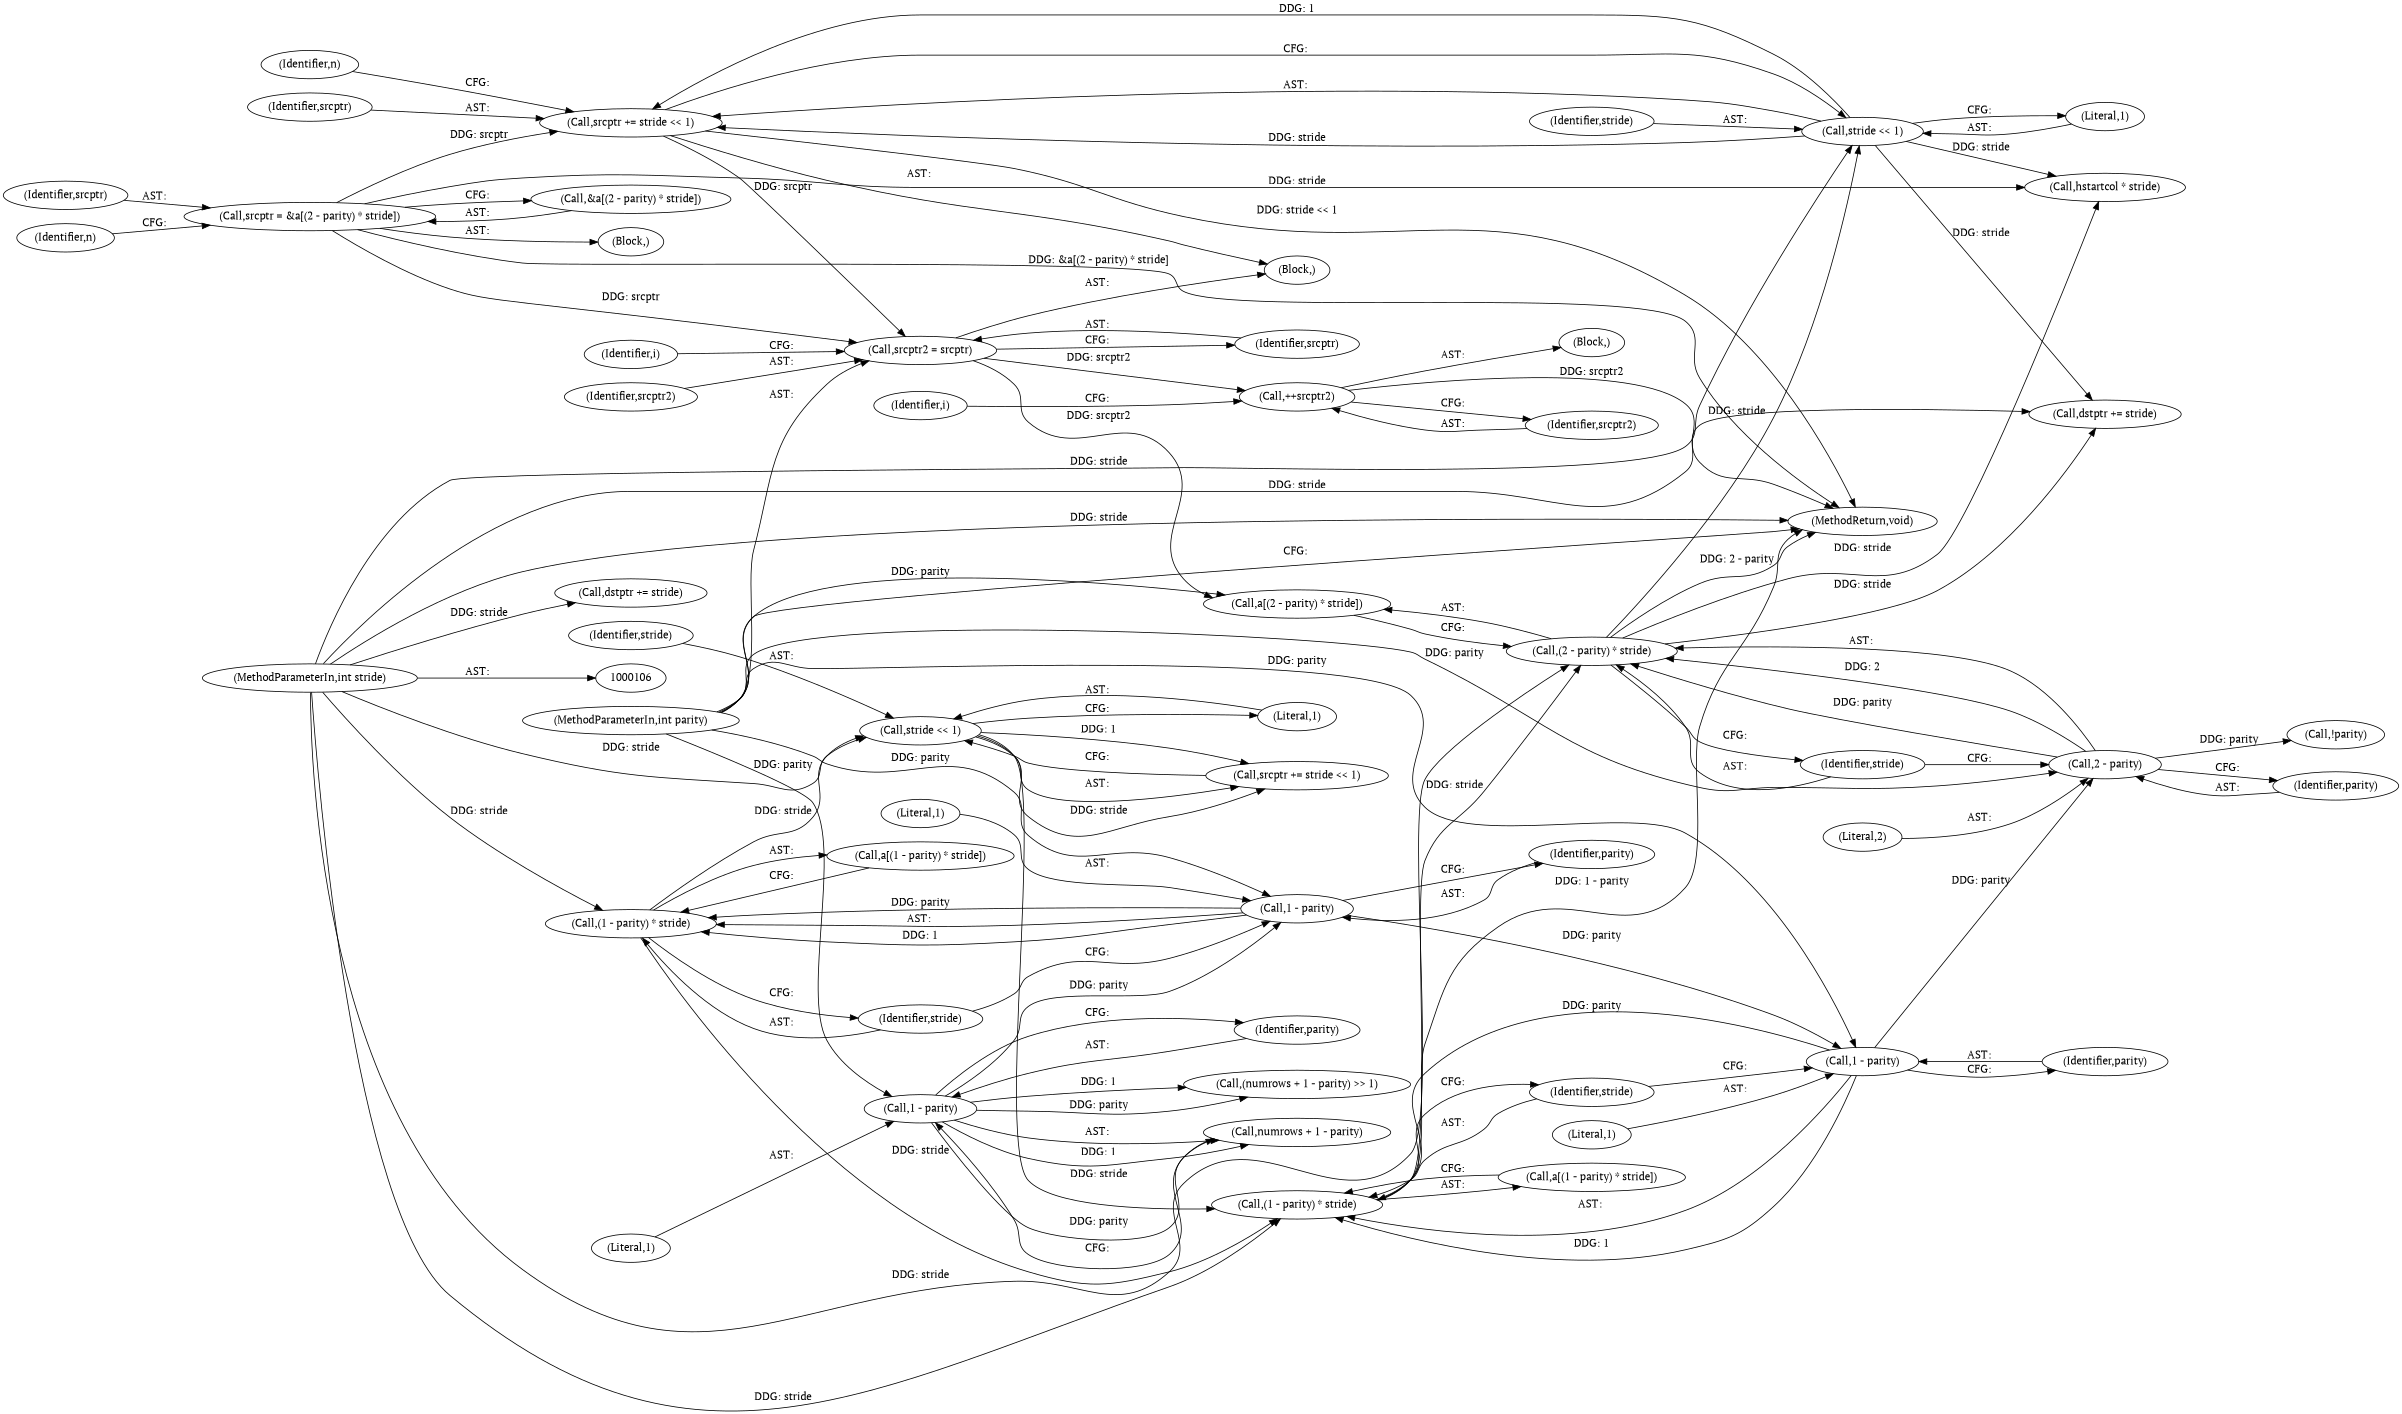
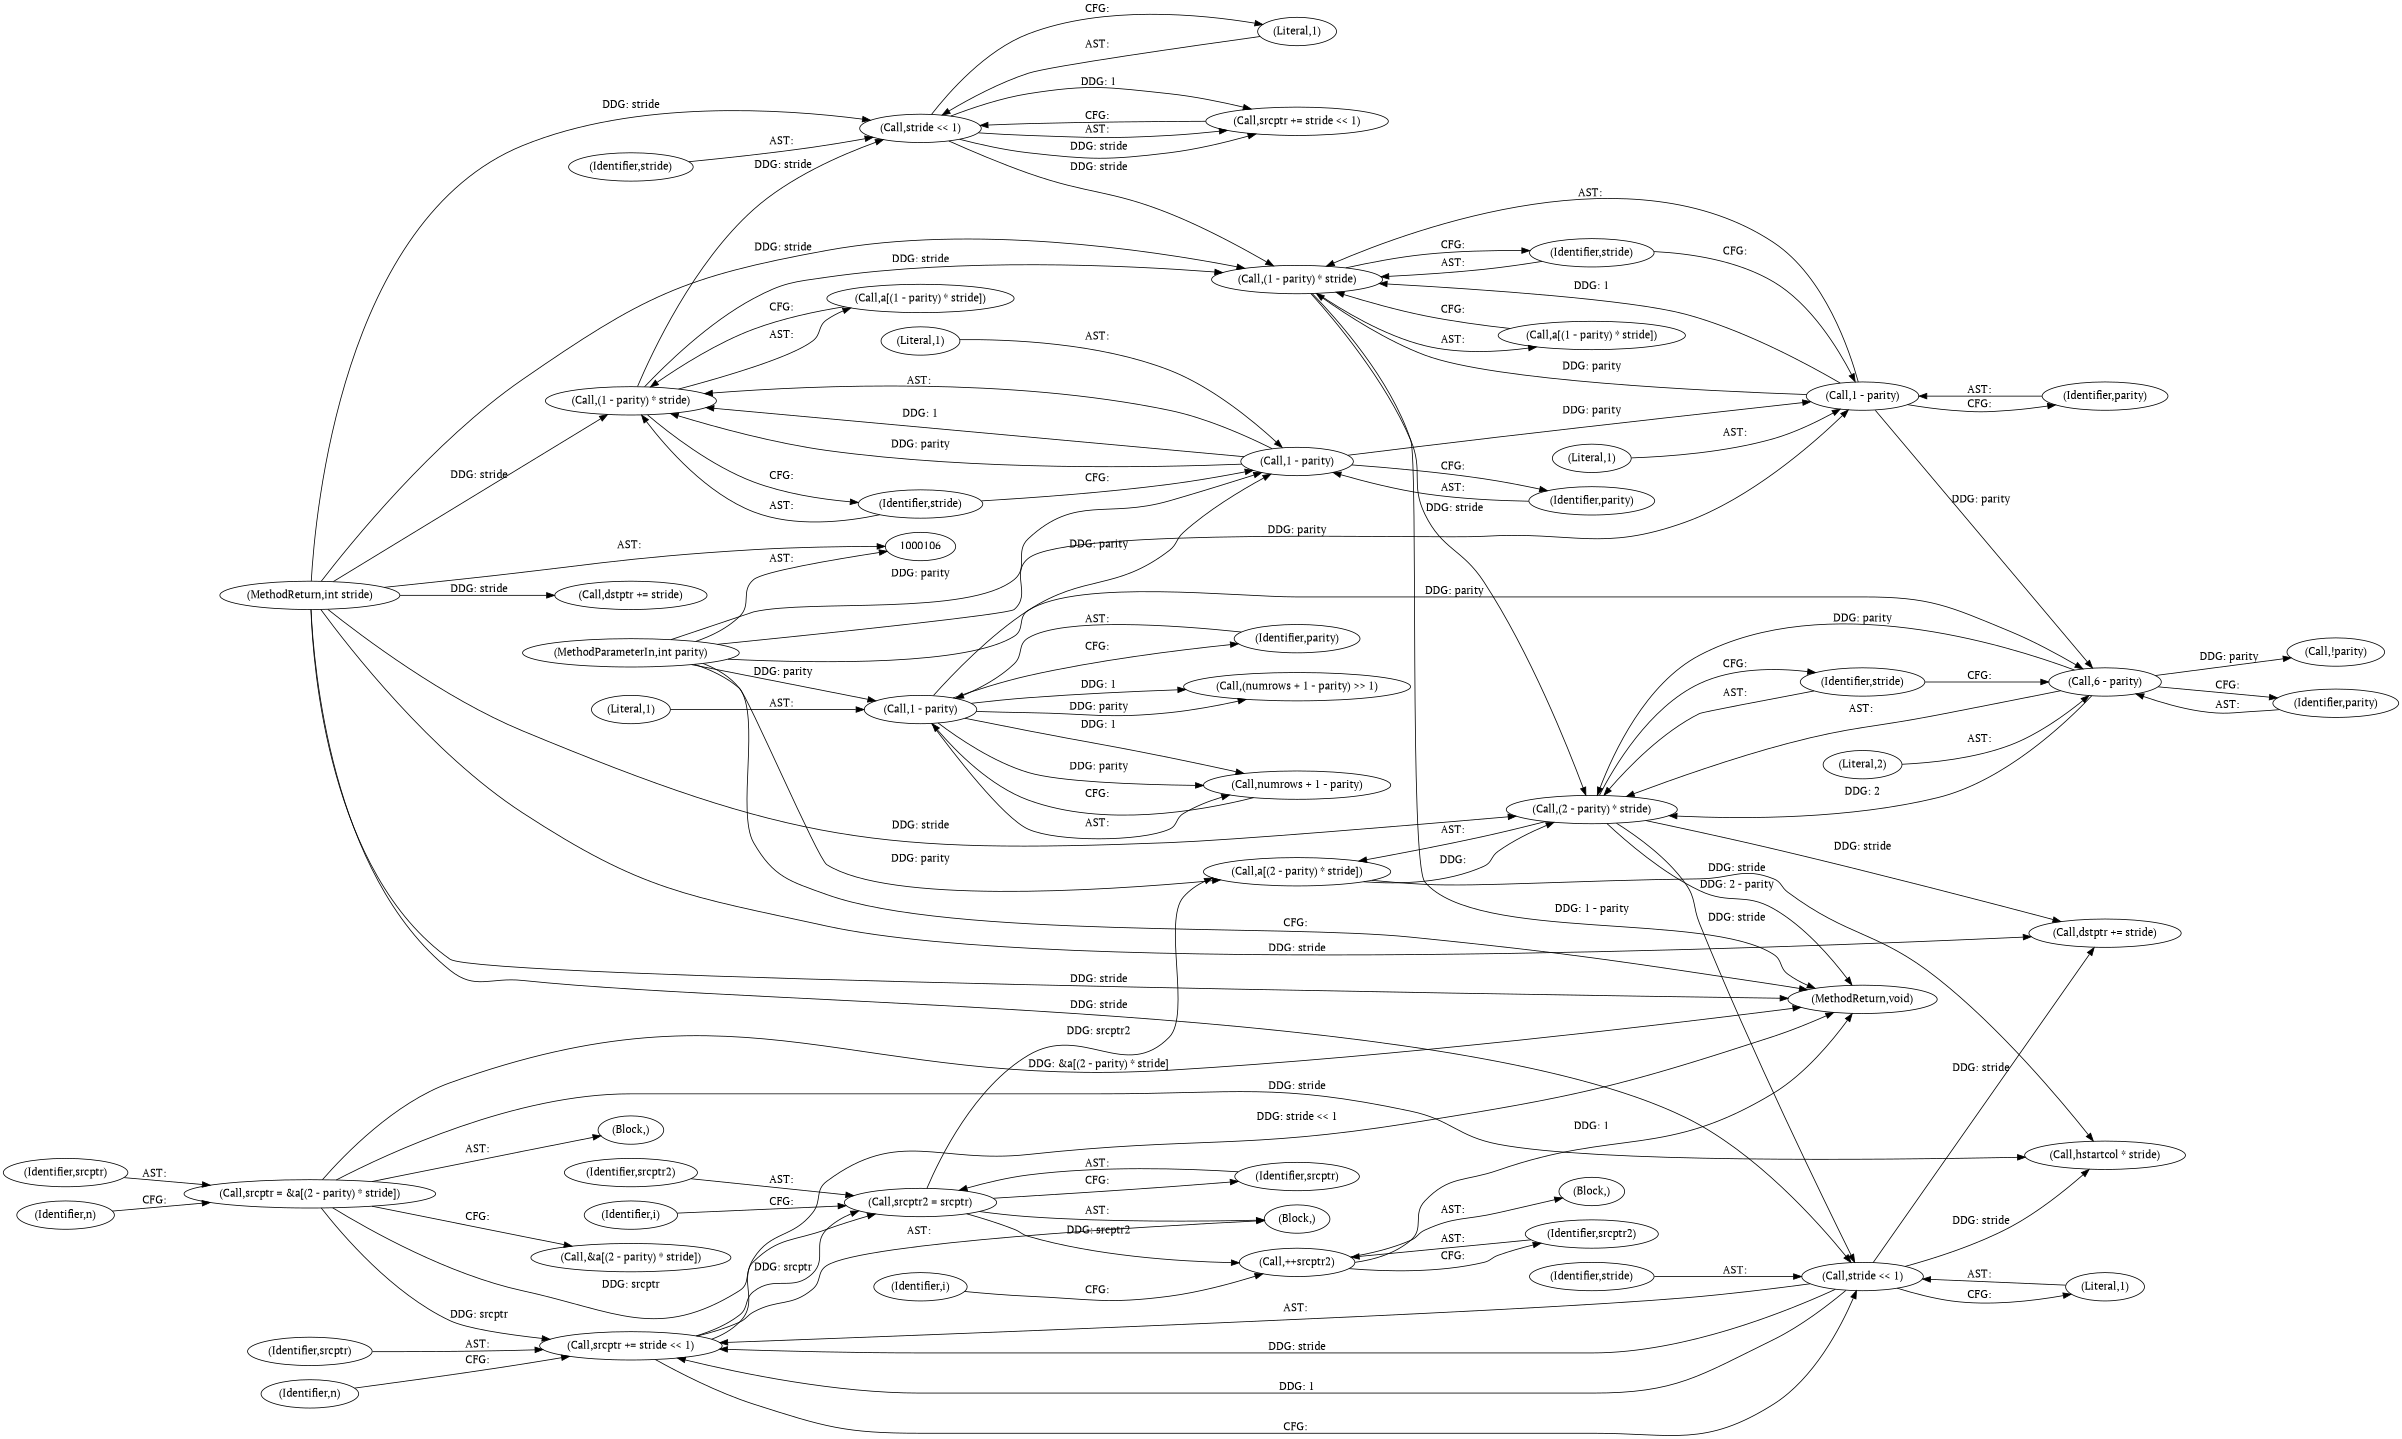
  digraph {
    fontname="PT Serif"
    rankdir=LR
    node [fontname="PT Serif"]
    edge [fontname="PT Serif"]
    n1 [label="(Call,++srcptr2)"]
    n2 [label="(Identifier,srcptr2)"]
    n3 [label="(Block,)"]
    n4 [label="(MethodReturn,void)"]
    n5 [label="(Call,srcptr2 = srcptr)"]
    n6 [label="(Identifier,srcptr)"]
    n7 [label="(Block,)"]
    n8 [label="(Call,a[(2 - parity) * stride])"]
    n9 [label="(Call,srcptr += stride << 1)"]
    n10 [label="(Call,stride << 1)"]
    n11 [label="(Call,hstartcol * stride)"]
    n12 [label="(Literal,1)"]
    n13 [label="(Call,dstptr += stride)"]
-   n14 [label="(MethodParameterIn,int stride)"]
+   n14 [label="(MethodReturn,int stride)"]
    n15 [label="(Call,(2 - parity) * stride)"]
    n16 [label="(Call,(1 - parity) * stride)"]
    n17 [label="(Call,stride << 1)"]
    n18 [label="(Call,(1 - parity) * stride)"]
    n19 [label="(Call,dstptr += stride)"]
    1000106
    n21 [label="(Identifier,stride)"]
    n22 [label="(Identifier,stride)"]
    n23 [label="(Call,a[(1 - parity) * stride])"]
    n24 [label="(Literal,1)"]
    n25 [label="(Call,srcptr += stride << 1)"]
    n26 [label="(Call,a[(1 - parity) * stride])"]
    n27 [label="(Identifier,stride)"]
-   n28 [label="(Call,2 - parity)"]
+   n28 [label="(Call,6 - parity)"]
    n29 [label="(Call,!parity)"]
    n30 [label="(Identifier,parity)"]
    n31 [label="(Call,1 - parity)"]
    n32 [label="(Identifier,parity)"]
    n33 [label="(Call,1 - parity)"]
    n34 [label="(Identifier,parity)"]
    n35 [label="(Call,1 - parity)"]
    n36 [label="(Identifier,parity)"]
    n37 [label="(Call,numrows + 1 - parity)"]
    n38 [label="(Call,(numrows + 1 - parity) >> 1)"]
    n39 [label="(MethodParameterIn,int parity)"]
    n40 [label="(Call,srcptr = &a[(2 - parity) * stride])"]
    n41 [label="(Block,)"]
    n42 [label="(Call,&a[(2 - parity) * stride])"]
    n43 [label="(Identifier,stride)"]
    n44 [label="(Literal,1)"]
    n45 [label="(Identifier,srcptr)"]
    n46 [label="(Identifier,n)"]
    n47 [label="(Identifier,stride)"]
    n48 [label="(Identifier,srcptr)"]
    n49 [label="(Identifier,i)"]
    n50 [label="(Identifier,i)"]
    n51 [label="(Literal,2)"]
    n52 [label="(Identifier,srcptr2)"]
    n53 [label="(Literal,1)"]
    n54 [label="(Literal,1)"]
    n55 [label="(Identifier,n)"]
    n1 -> n2 [label="CFG: "]
    n1 -> n3 [label="AST: "]
-   n1 -> n4 [label="DDG: srcptr2"]
+   n1 -> n4 [label="DDG: 1"]
    n2 -> n1 [label="AST: "]
    n5 -> n1 [label="DDG: srcptr2"]
    n5 -> n6 [label="CFG: "]
    n5 -> n7 [label="AST: "]
    n5 -> n8 [label="DDG: srcptr2"]
    n6 -> n5 [label="AST: "]
-   n8 -> n15 [label="CFG: "]
+   n8 -> n15 [label="DDG: "]
    n9 -> n4 [label="DDG: stride << 1"]
    n9 -> n5 [label="DDG: srcptr"]
    n9 -> n7 [label="AST: "]
    n9 -> n10 [label="CFG: "]
    n10 -> n9 [label="AST: "]
    n10 -> n9 [label="DDG: stride"]
    n10 -> n9 [label="DDG: 1"]
    n10 -> n11 [label="DDG: stride"]
    n10 -> n12 [label="CFG: "]
    n10 -> n13 [label="DDG: stride"]
    n12 -> n10 [label="AST: "]
    n14 -> n4 [label="DDG: stride"]
    n14 -> n10 [label="DDG: stride"]
    n14 -> n13 [label="DDG: stride"]
    n14 -> n15 [label="DDG: stride"]
    n14 -> n16 [label="DDG: stride"]
    n14 -> n17 [label="DDG: stride"]
    n14 -> n18 [label="DDG: stride"]
    n14 -> n19 [label="DDG: stride"]
    n14 -> 1000106 [label="AST: "]
    n15 -> n4 [label="DDG: 2 - parity"]
    n15 -> n8 [label="AST: "]
    n15 -> n10 [label="DDG: stride"]
-   n15 -> n11 [label="DDG: stride"]
+   n8 -> n11 [label="DDG: stride"]
    n15 -> n13 [label="DDG: stride"]
    n15 -> n21 [label="CFG: "]
    n16 -> n4 [label="DDG: 1 - parity"]
    n16 -> n15 [label="DDG: stride"]
    n16 -> n22 [label="CFG: "]
    n16 -> n23 [label="AST: "]
    n17 -> n16 [label="DDG: stride"]
    n17 -> n24 [label="CFG: "]
    n17 -> n25 [label="AST: "]
    n17 -> n25 [label="DDG: stride"]
    n17 -> n25 [label="DDG: 1"]
    n18 -> n16 [label="DDG: stride"]
    n18 -> n17 [label="DDG: stride"]
    n18 -> n26 [label="AST: "]
    n18 -> n27 [label="CFG: "]
    n21 -> n15 [label="AST: "]
    n21 -> n28 [label="CFG: "]
    n22 -> n16 [label="AST: "]
    n22 -> n31 [label="CFG: "]
    n23 -> n16 [label="CFG: "]
    n24 -> n17 [label="AST: "]
    n25 -> n17 [label="CFG: "]
    n26 -> n18 [label="CFG: "]
    n27 -> n18 [label="AST: "]
    n27 -> n33 [label="CFG: "]
    n28 -> n15 [label="AST: "]
    n28 -> n15 [label="DDG: 2"]
    n28 -> n15 [label="DDG: parity"]
    n28 -> n29 [label="DDG: parity"]
    n28 -> n30 [label="CFG: "]
    n30 -> n28 [label="AST: "]
    n31 -> n16 [label="AST: "]
    n31 -> n16 [label="DDG: 1"]
    n31 -> n16 [label="DDG: parity"]
    n31 -> n28 [label="DDG: parity"]
    n31 -> n32 [label="CFG: "]
    n32 -> n31 [label="AST: "]
    n33 -> n18 [label="AST: "]
    n33 -> n18 [label="DDG: 1"]
    n33 -> n18 [label="DDG: parity"]
    n33 -> n31 [label="DDG: parity"]
    n33 -> n34 [label="CFG: "]
    n34 -> n33 [label="AST: "]
    n35 -> n33 [label="DDG: parity"]
    n35 -> n36 [label="CFG: "]
    n35 -> n37 [label="AST: "]
    n35 -> n37 [label="DDG: 1"]
    n35 -> n37 [label="DDG: parity"]
    n35 -> n38 [label="DDG: 1"]
    n35 -> n38 [label="DDG: parity"]
    n36 -> n35 [label="AST: "]
    n37 -> n35 [label="CFG: "]
    n39 -> n4 [label="CFG: "]
    n39 -> n8 [label="DDG: parity"]
-   n39 -> n5 [label="AST: "]
+   n39 -> 1000106 [label="AST: "]
    n39 -> n28 [label="DDG: parity"]
    n39 -> n31 [label="DDG: parity"]
    n39 -> n33 [label="DDG: parity"]
    n39 -> n35 [label="DDG: parity"]
    n40 -> n4 [label="DDG: &a[(2 - parity) * stride]"]
    n40 -> n5 [label="DDG: srcptr"]
    n40 -> n9 [label="DDG: srcptr"]
    n40 -> n11 [label="DDG: stride"]
    n40 -> n41 [label="AST: "]
    n40 -> n42 [label="CFG: "]
-   n42 -> n40 [label="AST: "]
    n43 -> n17 [label="AST: "]
    n44 -> n33 [label="AST: "]
    n45 -> n40 [label="AST: "]
    n46 -> n40 [label="CFG: "]
    n47 -> n10 [label="AST: "]
    n48 -> n9 [label="AST: "]
    n49 -> n5 [label="CFG: "]
    n50 -> n1 [label="CFG: "]
    n51 -> n28 [label="AST: "]
    n52 -> n5 [label="AST: "]
    n53 -> n35 [label="AST: "]
    n54 -> n31 [label="AST: "]
    n55 -> n9 [label="CFG: "]
  }
